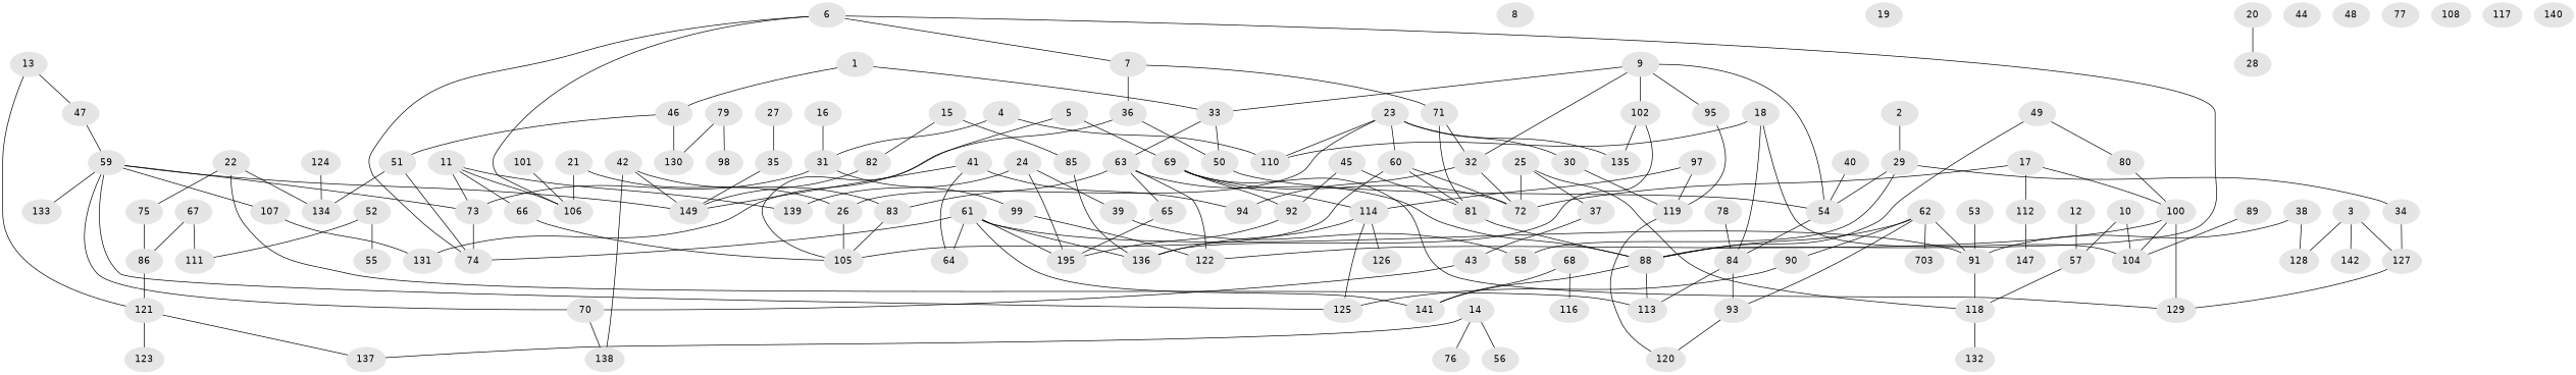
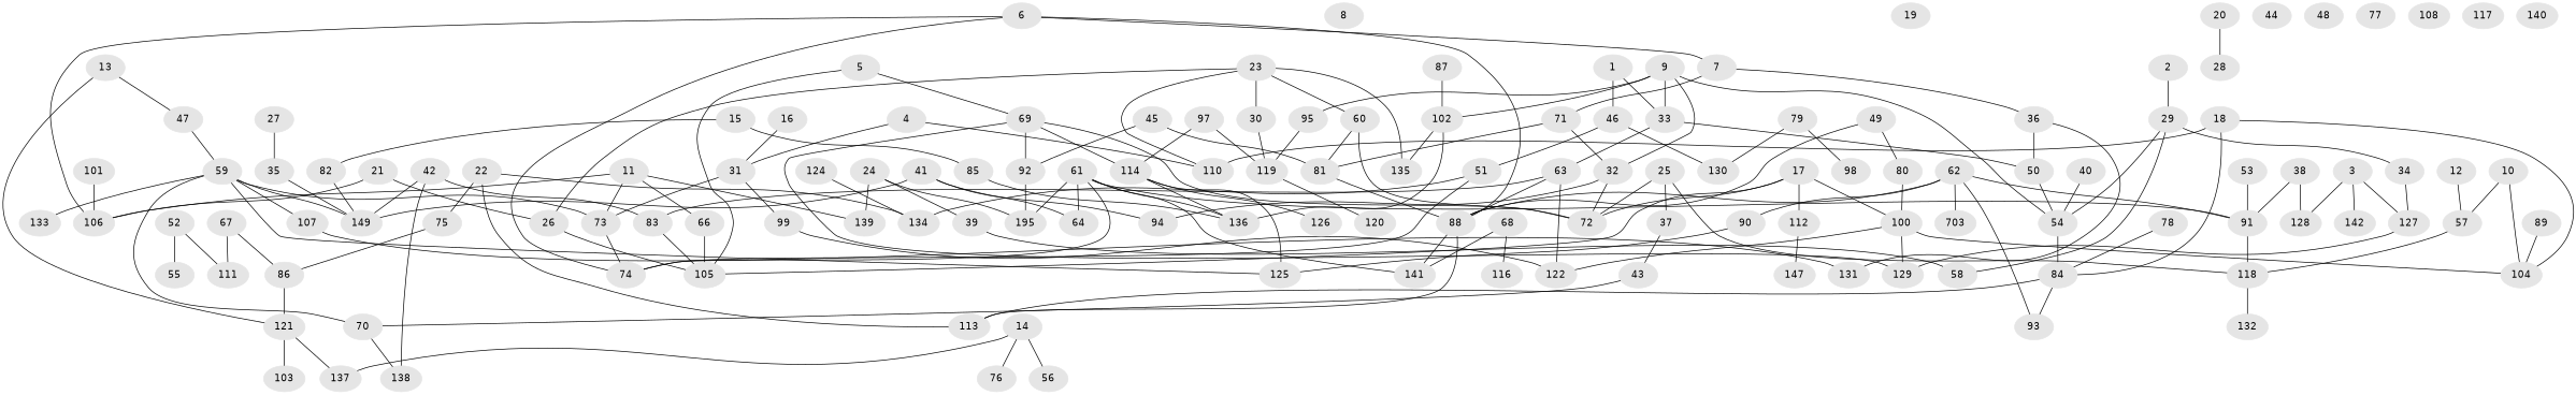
  graph {
    fontname="DejaVu Sans"
    node [color=gray90 fontname="DejaVu Sans" style=filled]
    edge [fontname="DejaVu Sans"]
    1
    33
    46
    50
    63
    51
    130
    2
    29
    54
    34
    58
    3
    127
    128
    142
    129
    4
    31
    110
    73
    99
    5
    69
    105
    72
    92
    114
    6
    7
    74
    88
    106
    36
    71
    113
    141
    131
    32
    81
    8
    9
    95
    102
    94
    84
    119
    135
    136
    10
    57
    104
    118
    11
    66
    139
    12
    13
    47
    121
    59
    137
-   123
+   123 [label=103]
    14
    56
    76
    15
    82
    85
    n70 [label=149]
    16
    17
    100
    112
    122
    n76 [label=147]
    18
    93
    19
    20
    28
    21
    26
    22
    75
    134
    86
    23
    30
    60
    24
    39
    n93 [label=195]
    25
    37
    43
    132
    27
    35
    53
    91
    120
    83
-   65
    70
    38
    40
    41
    64
    42
    138
    44
    45
    107
    125
    133
    48
    49
    80
    52
    55
    111
    61
    62
    90
    n126 [label=703]
    67
    68
    116
    126
    77
    78
    79
    98
+   87
    89
    124
    97
    101
    108
    117
    140
    1 -- 33
    1 -- 46
    33 -- 50
    33 -- 63
    46 -- 51
    46 -- 130
    50 -- 54
    63 -- 88
    63 -- 122
    63 -- 83
-   63 -- 65
    51 -- 74
    51 -- 134
    2 -- 29
    29 -- 54
    29 -- 34
    29 -- 58
    54 -- 84
    34 -- 127
    3 -- 127
    3 -- 128
    3 -- 142
    127 -- 129
    4 -- 31
    4 -- 110
    31 -- 73
    31 -- 99
    73 -- 74
    99 -- 122
    5 -- 69
    5 -- 105
    69 -- 129
    69 -- 72
    69 -- 92
    69 -- 114
    92 -- n93
    114 -- 136
    114 -- 125
    114 -- 126
    6 -- 7
    6 -- 74
    6 -- 88
    6 -- 106
    7 -- 36
    7 -- 71
    88 -- 113
    88 -- 141
    36 -- 50
    36 -- 131
    71 -- 32
    71 -- 81
    32 -- 72
    32 -- 94
    81 -- 88
    9 -- 33
    9 -- 54
    9 -- 32
    9 -- 95
    9 -- 102
    95 -- 119
    102 -- 135
    102 -- 136
    84 -- 113
    84 -- 93
    119 -- 120
    10 -- 57
    10 -- 104
    57 -- 118
    118 -- 132
    11 -- 73
    11 -- 106
    11 -- 66
    11 -- 139
    66 -- 105
    12 -- 57
    13 -- 47
    13 -- 121
    47 -- 59
    121 -- 137
    121 -- 123
    59 -- 73
    59 -- n70
    59 -- 70
    59 -- 107
    59 -- 125
    59 -- 133
    14 -- 137
    14 -- 56
    14 -- 76
    15 -- 82
    15 -- 85
    82 -- n70
    85 -- 136
    16 -- 31
-   60 -- 105
+   17 -- 105
    17 -- 72
    17 -- 100
    17 -- 112
    100 -- 129
    100 -- 104
    100 -- 122
    112 -- n76
    18 -- 110
    18 -- 84
    18 -- 104
-   93 -- 120
    20 -- 28
    21 -- 106
    21 -- 26
    26 -- 105
    22 -- 113
    22 -- 75
    22 -- 134
    75 -- 86
    86 -- 121
    23 -- 110
    23 -- 135
    23 -- 26
    23 -- 30
    23 -- 60
    30 -- 119
    60 -- 72
    60 -- 81
    24 -- 139
    24 -- 39
    24 -- n93
    39 -- 58
    25 -- 72
    25 -- 118
    25 -- 37
    37 -- 43
    43 -- 70
    27 -- 35
    35 -- n70
    53 -- 91
    91 -- 118
    83 -- 105
-   65 -- n93
    70 -- 138
    38 -- 128
    38 -- 91
    40 -- 54
    41 -- 94
    41 -- n70
    41 -- 64
    42 -- n70
    42 -- 83
    42 -- 138
    45 -- 92
    45 -- 81
    107 -- 131
    49 -- 88
    49 -- 80
    80 -- 100
    52 -- 55
    52 -- 111
    61 -- 74
    61 -- 141
    61 -- 136
    61 -- n93
    61 -- 91
    61 -- 64
    62 -- 88
    62 -- 93
    62 -- 91
    62 -- 90
    62 -- n126
    90 -- 125
    67 -- 86
    67 -- 111
    68 -- 141
    68 -- 116
    78 -- 84
    79 -- 130
    79 -- 98
+   87 -- 102
    89 -- 104
    124 -- 134
    97 -- 114
    97 -- 119
    101 -- 106
  }
